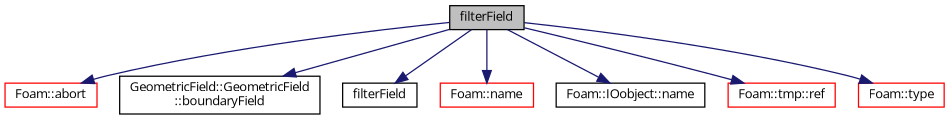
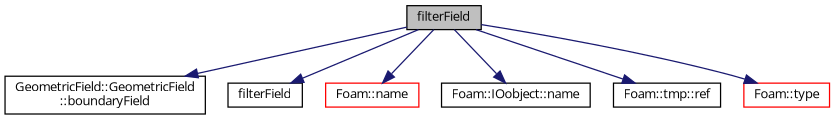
  digraph {
    fontname="Open Sans"
    rankdir=TB
    node [color=black fontname="Open Sans" fontsize=10 shape=record]
    edge [color=midnightblue fontname="Open Sans" fontsize=10 labelfontname=Helvetica labelfontsize=10 style=solid]
    n1 [fillcolor=grey75 fontcolor=black height=0.2 label=filterField style=filled width=0.4]
-   n2 [color=red height=0.2 label="Foam::abort" width=0.4]
    n3 [height=0.2 label="GeometricField::GeometricField\l::boundaryField" width=0.4]
    n4 [height=0.2 label=filterField width=0.4]
    n5 [color=red height=0.2 label="Foam::name" width=0.4]
    n6 [height=0.2 label="Foam::IOobject::name" width=0.4]
-   n7 [color=red height=0.2 label="Foam::tmp::ref" width=0.4]
+   n7 [height=0.2 label="Foam::tmp::ref" width=0.4]
    n8 [color=red height=0.2 label="Foam::type" width=0.4]
-   n1 -> n2
    n1 -> n3
    n1 -> n4
    n1 -> n5
    n1 -> n6
    n1 -> n7
    n1 -> n8
  }
